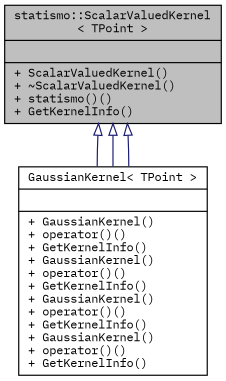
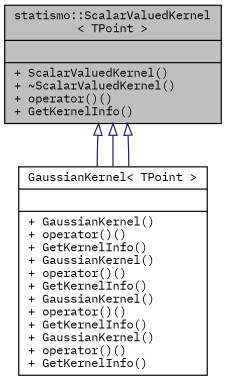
  digraph {
    fontname="IBM Plex Mono"
    node [color=black fontname="IBM Plex Mono" fontsize=10 shape=record style=filled]
    edge [arrowtail=onormal color=midnightblue dir=back fontname="IBM Plex Mono" fontsize=10 labelfontname="FreeSans.ttf" labelfontsize=10 style=solid]
-   n1 [fillcolor=grey75 fontcolor=black height=0.2 label="{statismo::ScalarValuedKernel\l\< TPoint \>\n||+ ScalarValuedKernel()\l+ ~ScalarValuedKernel()\l+ statismo()()\l+ GetKernelInfo()\l}" width=0.4]
+   n1 [fillcolor=grey75 fontcolor=black height=0.2 label="{statismo::ScalarValuedKernel\l\< TPoint \>\n||+ ScalarValuedKernel()\l+ ~ScalarValuedKernel()\l+ operator()()\l+ GetKernelInfo()\l}" width=0.4]
    n2 [fillcolor=white height=0.2 label="{GaussianKernel\< TPoint \>\n||+ GaussianKernel()\l+ operator()()\l+ GetKernelInfo()\l+ GaussianKernel()\l+ operator()()\l+ GetKernelInfo()\l+ GaussianKernel()\l+ operator()()\l+ GetKernelInfo()\l+ GaussianKernel()\l+ operator()()\l+ GetKernelInfo()\l}" width=0.4]
    n1 -> n2
    n1 -> n2
    n1 -> n2
  }
